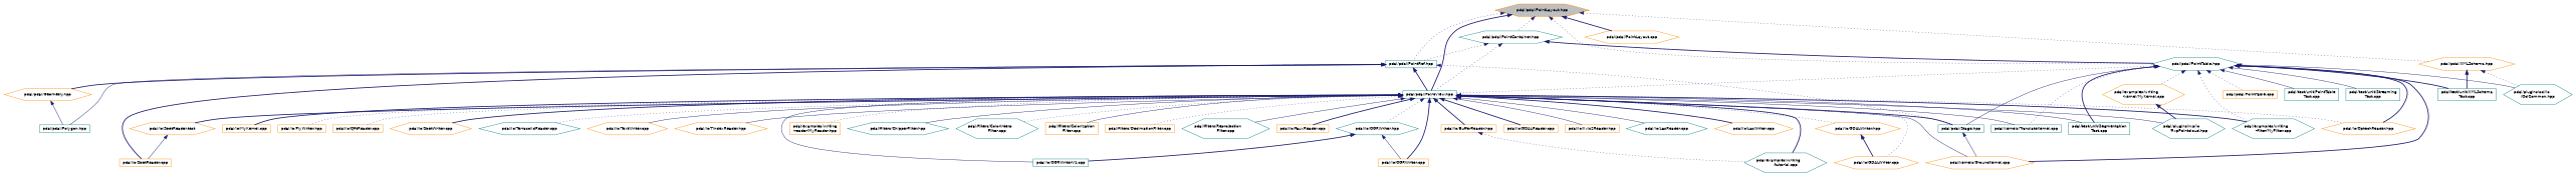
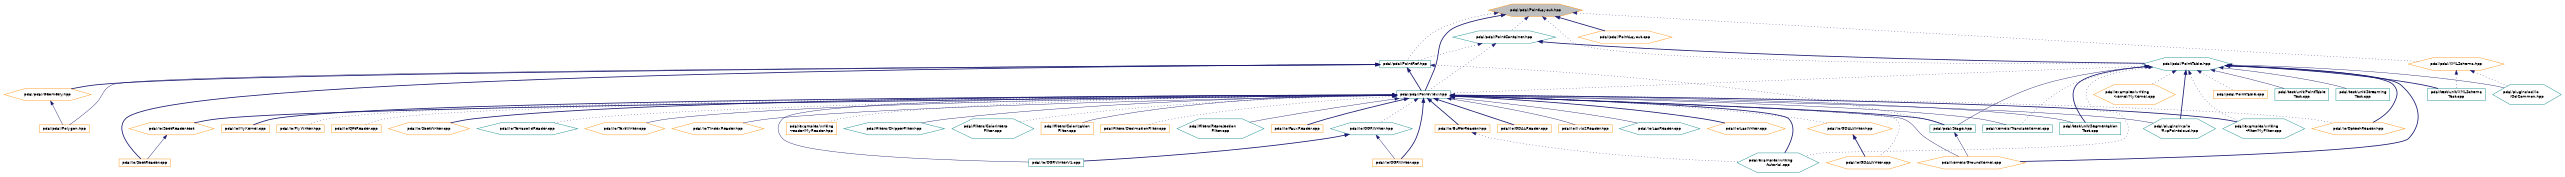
  digraph {
    node [color=darkorange fillcolor=white fontname=Helvetica fontsize=10 shape=hexagon style=filled]
    edge [color=midnightblue dir=back fontname=Helvetica fontsize=10 labelfontname=Helvetica labelfontsize=10 style=dotted]
    n1 [fillcolor=grey75 fontcolor=black height=0.2 label="pdal/pdal/PointLayout.hpp" width=0.4]
    n2 [color=teal height=0.2 label="pdal/pdal/PointContainer.hpp" width=0.4]
    n3 [color=teal height=0.2 label="pdal/pdal/PointRef.hpp" shape=box width=0.4]
    n4 [color=teal height=0.2 label="pdal/pdal/PointView.hpp" shape=box width=0.4]
    n5 [color=teal height=0.2 label="pdal/pdal/PointTable.hpp" width=0.4]
    n6 [height=0.2 label="pdal/pdal/PointLayout.cpp" width=0.4]
    n7 [height=0.2 label="pdal/pdal/XMLSchema.hpp" width=0.4]
    n8 [height=0.2 label="pdal/io/SbetReader.cpp" shape=box width=0.4]
    n9 [height=0.2 label="pdal/pdal/Geometry.hpp" width=0.4]
-   n10 [color=teal height=0.2 label="pdal/pdal/Polygon.hpp" shape=box width=0.4]
+   n10 [height=0.2 label="pdal/pdal/Polygon.hpp" shape=box width=0.4]
    n11 [color=teal height=0.2 label="pdal/pdal/Stage.hpp" shape=box width=0.4]
    n12 [color=teal height=0.2 label="pdal/examples/writing\l/tutorial.cpp" width=0.4]
    n13 [color=teal height=0.2 label="pdal/examples/writing\l-filter/MyFilter.cpp" width=0.4]
    n14 [height=0.2 label="pdal/examples/writing\l-reader/MyReader.hpp" shape=box width=0.4]
    n15 [color=teal height=0.2 label="pdal/filters/ChipperFilter.hpp" width=0.4]
    n16 [color=teal height=0.2 label="pdal/filters/Colorinterp\lFilter.cpp" width=0.4]
    n17 [height=0.2 label="pdal/filters/Colorization\lFilter.cpp" shape=box width=0.4]
    n18 [height=0.2 label="pdal/filters/DecimationFilter.cpp" shape=box width=0.4]
    n19 [color=teal height=0.2 label="pdal/filters/Reprojection\lFilter.cpp" width=0.4]
    n20 [height=0.2 label="pdal/io/BufferReader.hpp" shape=box width=0.4]
    n21 [height=0.2 label="pdal/io/FauxReader.cpp" shape=box width=0.4]
    n22 [height=0.2 label="pdal/io/GDALReader.cpp" shape=box width=0.4]
    n23 [height=0.2 label="pdal/io/GDALWriter.hpp" width=0.4]
    n24 [height=0.2 label="pdal/io/GDALWriter.cpp" width=0.4]
    n25 [height=0.2 label="pdal/io/Ilvis2Reader.hpp" shape=box width=0.4]
    n26 [color=teal height=0.2 label="pdal/io/LasReader.cpp" width=0.4]
    n27 [height=0.2 label="pdal/io/LasWriter.cpp" width=0.4]
    n28 [color=teal height=0.2 label="pdal/io/OGRWriter.hpp" width=0.4]
    n29 [height=0.2 label="pdal/io/OGRWriter.cpp" shape=box width=0.4]
    n30 [color=teal height=0.2 label="pdal/io/OGRWriterV1.cpp" shape=box width=0.4]
    n31 [height=0.2 label="pdal/io/OptechReader.hpp" width=0.4]
    n32 [height=0.2 label="pdal/io/MyKernel.cpp" shape=box width=0.4]
    n33 [height=0.2 label="pdal/io/PlyWriter.hpp" shape=box width=0.4]
    n34 [height=0.2 label="pdal/io/QfitReader.cpp" shape=box width=0.4]
    n35 [height=0.2 label="pdal/io/SbetReader.test" width=0.4]
    n36 [height=0.2 label="pdal/io/SbetWriter.cpp" width=0.4]
    n37 [color=teal height=0.2 label="pdal/io/TerrasolidReader.cpp" width=0.4]
    n38 [height=0.2 label="pdal/io/TextWriter.cpp" width=0.4]
    n39 [height=0.2 label="pdal/io/TIndexReader.hpp" width=0.4]
    n40 [height=0.2 label="pdal/kernels/GroundKernel.cpp" width=0.4]
    n41 [color=teal height=0.2 label="pdal/kernels/TranslateKernel.cpp" shape=box width=0.4]
    n42 [color=teal height=0.2 label="pdal/plugins/rxp/io\l/RxpPointcloud.hpp" width=0.4]
    n43 [color=teal height=0.2 label="pdal/test/unit/Segmentation\lTest.cpp" shape=box width=0.4]
    n44 [height=0.2 label="pdal/examples/writing\l-kernel/MyKernel.cpp" width=0.4]
    n45 [height=0.2 label="pdal/pdal/PointTable.cpp" shape=box width=0.4]
    n46 [color=teal height=0.2 label="pdal/plugins/oci/io\l/OciCommon.hpp" width=0.4]
    n47 [color=teal height=0.2 label="pdal/test/unit/PointTable\lTest.cpp" shape=box width=0.4]
    n48 [color=teal height=0.2 label="pdal/test/unit/Streaming\lTest.cpp" shape=box width=0.4]
    n49 [color=teal height=0.2 label="pdal/test/unit/XMLSchema\lTest.cpp" shape=box width=0.4]
    n1 -> n2
    n1 -> n3
    n1 -> n4 [style=bold]
    n1 -> n5
    n1 -> n6 [style=bold]
    n1 -> n7
    n2 -> n3
    n2 -> n4
    n2 -> n5 [style=bold]
    n3 -> n4 [style=bold]
    n3 -> n8 [style=bold]
    n3 -> n9 [style=bold]
    n3 -> n10 [style=solid]
    n3 -> n11
    n4 -> n11 [style=bold]
    n4 -> n12 [style=bold]
    n4 -> n13 [style=bold]
    n4 -> n14
    n4 -> n15 [style=solid]
    n4 -> n16
    n4 -> n17 [style=solid]
    n4 -> n18
    n4 -> n19 [style=solid]
    n4 -> n20 [style=bold]
    n4 -> n21 [style=bold]
    n4 -> n22 [style=bold]
    n4 -> n23
    n4 -> n24
    n4 -> n25 [style=solid]
    n4 -> n26 [style=solid]
    n4 -> n27 [style=bold]
    n4 -> n28
    n4 -> n29 [style=bold]
    n4 -> n30 [style=solid]
    n4 -> n31
    n4 -> n32 [style=bold]
    n4 -> n33
    n4 -> n34
    n4 -> n35 [style=bold]
    n4 -> n36 [style=bold]
    n4 -> n37
    n4 -> n38 [style=solid]
    n4 -> n39 [style=solid]
    n4 -> n40 [style=solid]
    n4 -> n41 [style=solid]
    n4 -> n42 [style=solid]
    n4 -> n43 [style=solid]
    n5 -> n4
    n5 -> n11 [style=solid]
+   n5 -> n12
    n5 -> n13
    n5 -> n31 [style=bold]
    n5 -> n40 [style=bold]
    n5 -> n41
-   n44 -> n42 [style=bold]
+   n5 -> n42 [style=bold]
    n5 -> n43 [style=bold]
    n5 -> n44
    n5 -> n45
    n5 -> n46 [style=solid]
    n5 -> n47 [style=solid]
    n5 -> n48 [style=solid]
    n5 -> n49 [style=bold]
    n7 -> n46
-   n7 -> n49 [style=bold]
+   n7 -> n49
    n9 -> n10 [style=solid]
    n11 -> n40 [style=solid]
    n20 -> n12
    n23 -> n24 [style=bold]
    n28 -> n29 [style=solid]
    n28 -> n30 [style=bold]
    n35 -> n8 [style=solid]
  }
